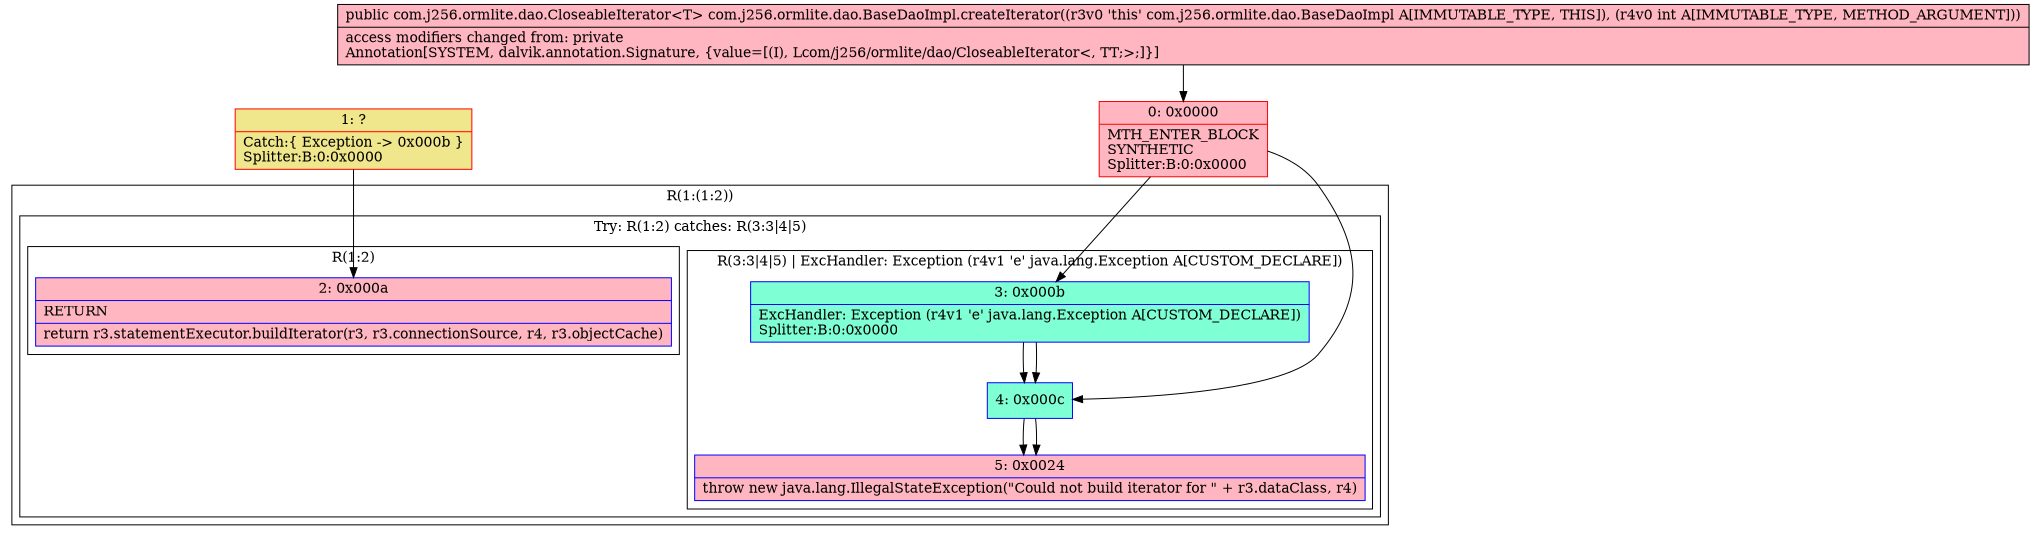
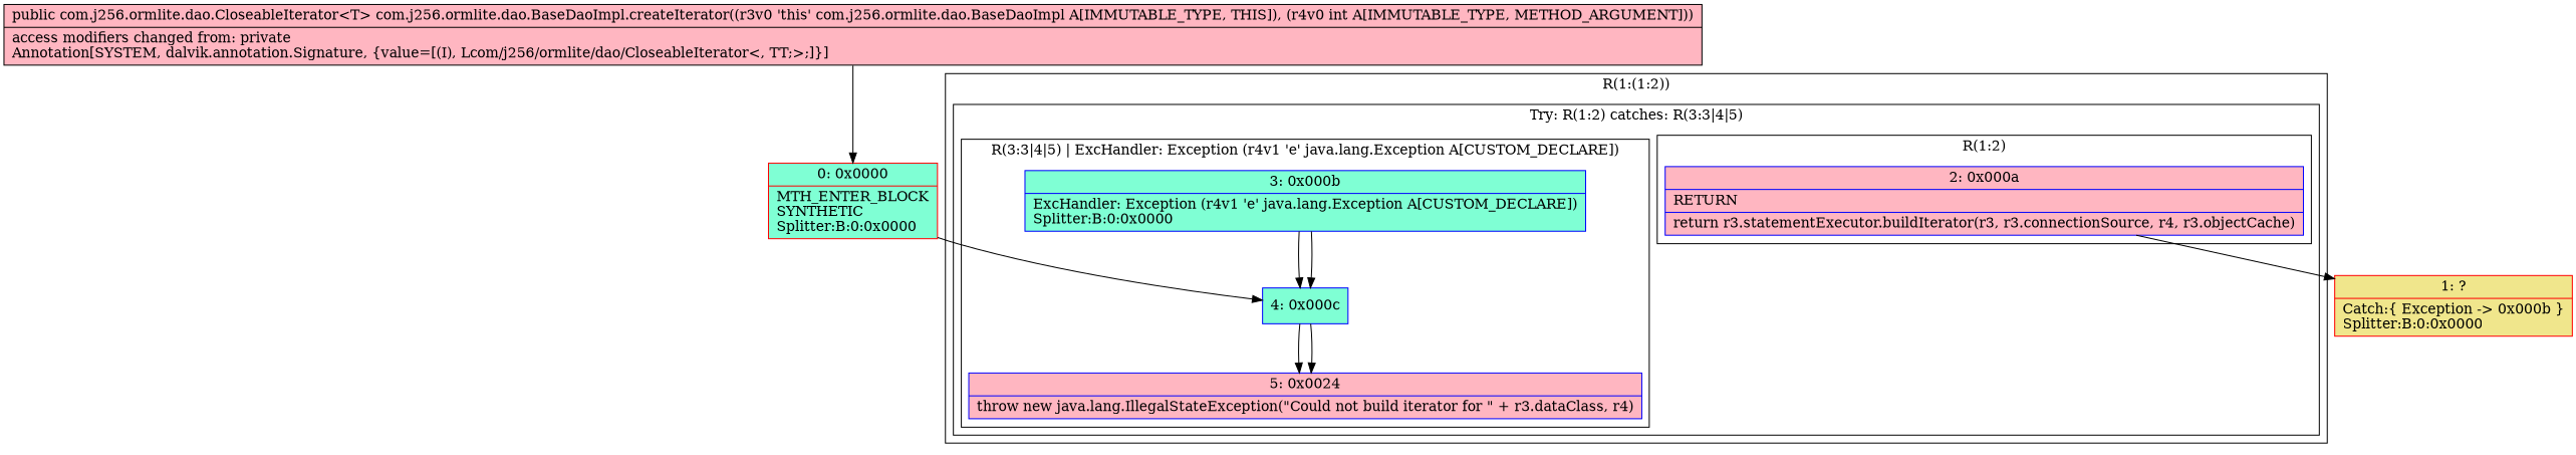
  digraph {
    node [color=blue fillcolor=lightpink shape=record style=filled]
    n1 [label="{2\:\ 0x000a|RETURN\l|return r3.statementExecutor.buildIterator(r3, r3.connectionSource, r4, r3.objectCache)\l}"]
    n2 [fillcolor=aquamarine label="{3\:\ 0x000b|ExcHandler: Exception (r4v1 'e' java.lang.Exception A[CUSTOM_DECLARE])\lSplitter:B:0:0x0000\l}"]
    n3 [fillcolor=aquamarine label="{4\:\ 0x000c}"]
    n4 [label="{5\:\ 0x0024|throw new java.lang.IllegalStateException(\"Could not build iterator for \" + r3.dataClass, r4)\l}"]
-   n5 [color=red label="{0\:\ 0x0000|MTH_ENTER_BLOCK\lSYNTHETIC\lSplitter:B:0:0x0000\l}"]
+   n5 [color=red fillcolor=aquamarine label="{0\:\ 0x0000|MTH_ENTER_BLOCK\lSYNTHETIC\lSplitter:B:0:0x0000\l}"]
    n6 [color=red fillcolor=khaki label="{1\:\ ?|Catch:\{ Exception \-\> 0x000b \}\lSplitter:B:0:0x0000\l}"]
    n7 [label="{public com.j256.ormlite.dao.CloseableIterator\<T\> com.j256.ormlite.dao.BaseDaoImpl.createIterator((r3v0 'this' com.j256.ormlite.dao.BaseDaoImpl A[IMMUTABLE_TYPE, THIS]), (r4v0 int A[IMMUTABLE_TYPE, METHOD_ARGUMENT]))  | access modifiers changed from: private\lAnnotation[SYSTEM, dalvik.annotation.Signature, \{value=[(I), Lcom\/j256\/ormlite\/dao\/CloseableIterator\<, TT;\>;]\}]\l}" color=""]
    subgraph cluster_1 {
      label="R(1:(1:2))"
      subgraph cluster_2 {
        label="Try: R(1:2) catches: R(3:3|4|5)"
        subgraph cluster_3 {
          label="R(1:2)"
          n1
        }
        subgraph cluster_4 {
          label="R(3:3|4|5) | ExcHandler: Exception (r4v1 'e' java.lang.Exception A[CUSTOM_DECLARE])\l"
          n2
          n3
          n4
        }
      }
    }
    subgraph cluster_5 {
      label="R(3:3|4|5) | ExcHandler: Exception (r4v1 'e' java.lang.Exception A[CUSTOM_DECLARE])\l"
    }
    n2 -> n3
    n2 -> n3
    n3 -> n4
    n3 -> n4
-   n5 -> n2
    n5 -> n3
-   n6 -> n1
+   n1 -> n6
    n7 -> n5
  }
